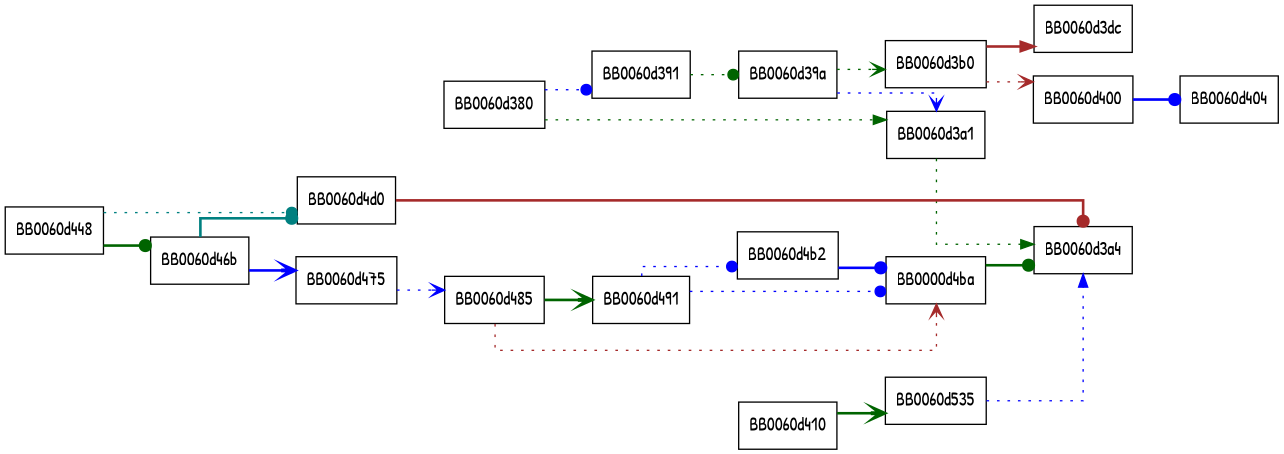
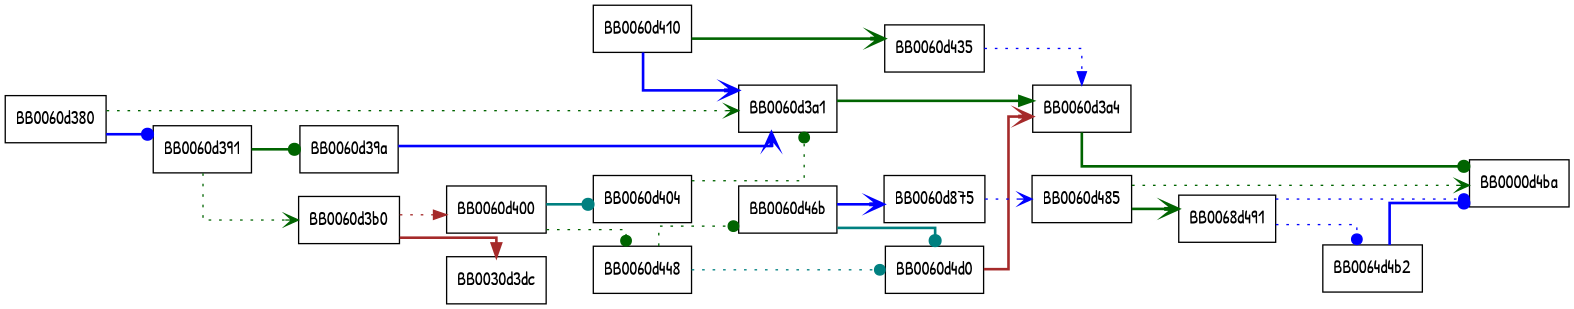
  digraph {
    fontname="Patrick Hand"
    rankdir=LR
    splines=ortho
    node [fontname="Patrick Hand" shape=box]
    edge [arrowhead=dot color=darkgreen fontname="Patrick Hand" style=dotted]
    BB0060d380
    BB0060d3a1
    BB0060d391
    BB0060d3a4
    BB0060d39a
    BB0060d3b0
    BB0060d400
-   BB0060d3dc
+   BB0060d3dc [label=BB0030d3dc]
    BB0060d448
    BB0060d404
    BB0060d4d0
    BB0060d46b
-   BB0060d475
+   BB0060d475 [label=BB0060d875]
    BB0060d410
-   BB0060d435 [label=BB0060d535]
+   BB0060d435
    BB0060d485
    n17 [label=BB0000d4ba]
-   BB0060d491
-   BB0060d4b2
-   BB0060d380 -> BB0060d3a1 [arrowhead=normal]
-   BB0060d380 -> BB0060d391 [color=blue]
-   BB0060d3a1 -> BB0060d3a4 [arrowhead=normal]
-   BB0060d391 -> BB0060d39a
-   BB0060d39a -> BB0060d3a1 [arrowhead=vee color=blue]
-   BB0060d39a -> BB0060d3b0 [arrowhead=vee]
-   BB0060d3b0 -> BB0060d400 [arrowhead=vee color=brown]
+   BB0060d491 [label=BB0068d491]
+   BB0060d4b2 [label=BB0064d4b2]
+   BB0060d380 -> BB0060d3a1 [arrowhead=vee]
+   BB0060d380 -> BB0060d391 [color=blue style=bold]
+   BB0060d3a1 -> BB0060d3a4 [arrowhead=normal style=bold]
+   BB0060d391 -> BB0060d39a [style=bold]
+   BB0060d39a -> BB0060d3a1 [arrowhead=vee color=blue style=bold]
+   BB0060d391 -> BB0060d3b0 [arrowhead=vee]
+   BB0060d3b0 -> BB0060d400 [arrowhead=normal color=brown]
    BB0060d3b0 -> BB0060d3dc [arrowhead=normal color=brown style=bold]
-   BB0060d400 -> BB0060d404 [color=blue style=bold]
+   BB0060d400 -> BB0060d448
+   BB0060d400 -> BB0060d404 [color=teal style=bold]
    BB0060d448 -> BB0060d4d0 [color=teal]
-   BB0060d448 -> BB0060d46b [style=bold]
-   BB0060d4d0 -> BB0060d3a4 [color=brown style=bold]
+   BB0060d448 -> BB0060d46b
+   BB0060d404 -> BB0060d3a1
+   BB0060d4d0 -> BB0060d3a4 [arrowhead=vee color=brown style=bold]
    BB0060d46b -> BB0060d4d0 [color=teal style=bold]
    BB0060d46b -> BB0060d475 [arrowhead=vee color=blue style=bold]
    BB0060d475 -> BB0060d485 [arrowhead=vee color=blue]
+   BB0060d410 -> BB0060d3a1 [arrowhead=vee color=blue style=bold]
    BB0060d410 -> BB0060d435 [arrowhead=vee style=bold]
    BB0060d435 -> BB0060d3a4 [arrowhead=normal color=blue]
-   BB0060d485 -> n17 [arrowhead=vee color=brown]
+   BB0060d485 -> n17 [arrowhead=vee]
    BB0060d485 -> BB0060d491 [arrowhead=vee style=bold]
-   n17 -> BB0060d3a4 [style=bold]
+   BB0060d3a4 -> n17 [style=bold]
    BB0060d491 -> n17 [color=blue]
    BB0060d491 -> BB0060d4b2 [color=blue]
    BB0060d4b2 -> n17 [color=blue style=bold]
  }
